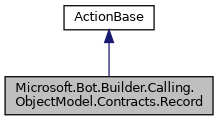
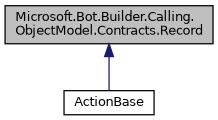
  digraph {
    node [color=black fontname=Helvetica fontsize=10 shape=record style=filled]
    n1 [fillcolor=grey75 fontcolor=black height=0.2 label="Microsoft.Bot.Builder.Calling.\lObjectModel.Contracts.Record" width=0.4]
    n2 [fillcolor=white height=0.2 label=ActionBase width=0.4]
-   n2 -> n1 [color=midnightblue dir=back fontname=Helvetica fontsize=10 labelfontname=Helvetica labelfontsize=10 style=solid]
+   n1 -> n2 [color=midnightblue dir=back fontname=Helvetica fontsize=10 labelfontname=Helvetica labelfontsize=10 style=solid]
  }
